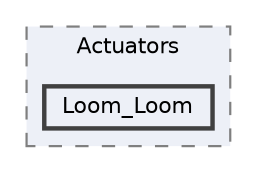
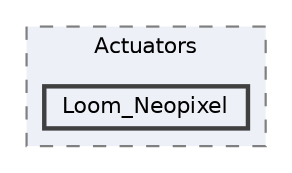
  digraph {
    compound=true
-   n1 [color=grey25 fillcolor="#edf0f7" fontname=Helvetica fontsize=10 height=0.2 label=Loom_Loom shape=box style="filled,bold" width=0.4]
+   n1 [color=grey25 fillcolor="#edf0f7" fontname=Helvetica fontsize=10 height=0.2 label=Loom_Neopixel shape=box style="filled,bold" width=0.4]
    subgraph cluster_1 {
      bgcolor="#edf0f7"
      fontname=Helvetica
      fontsize=10
      label=Actuators
      pencolor=grey50
      style="filled,dashed"
      n1
    }
  }
